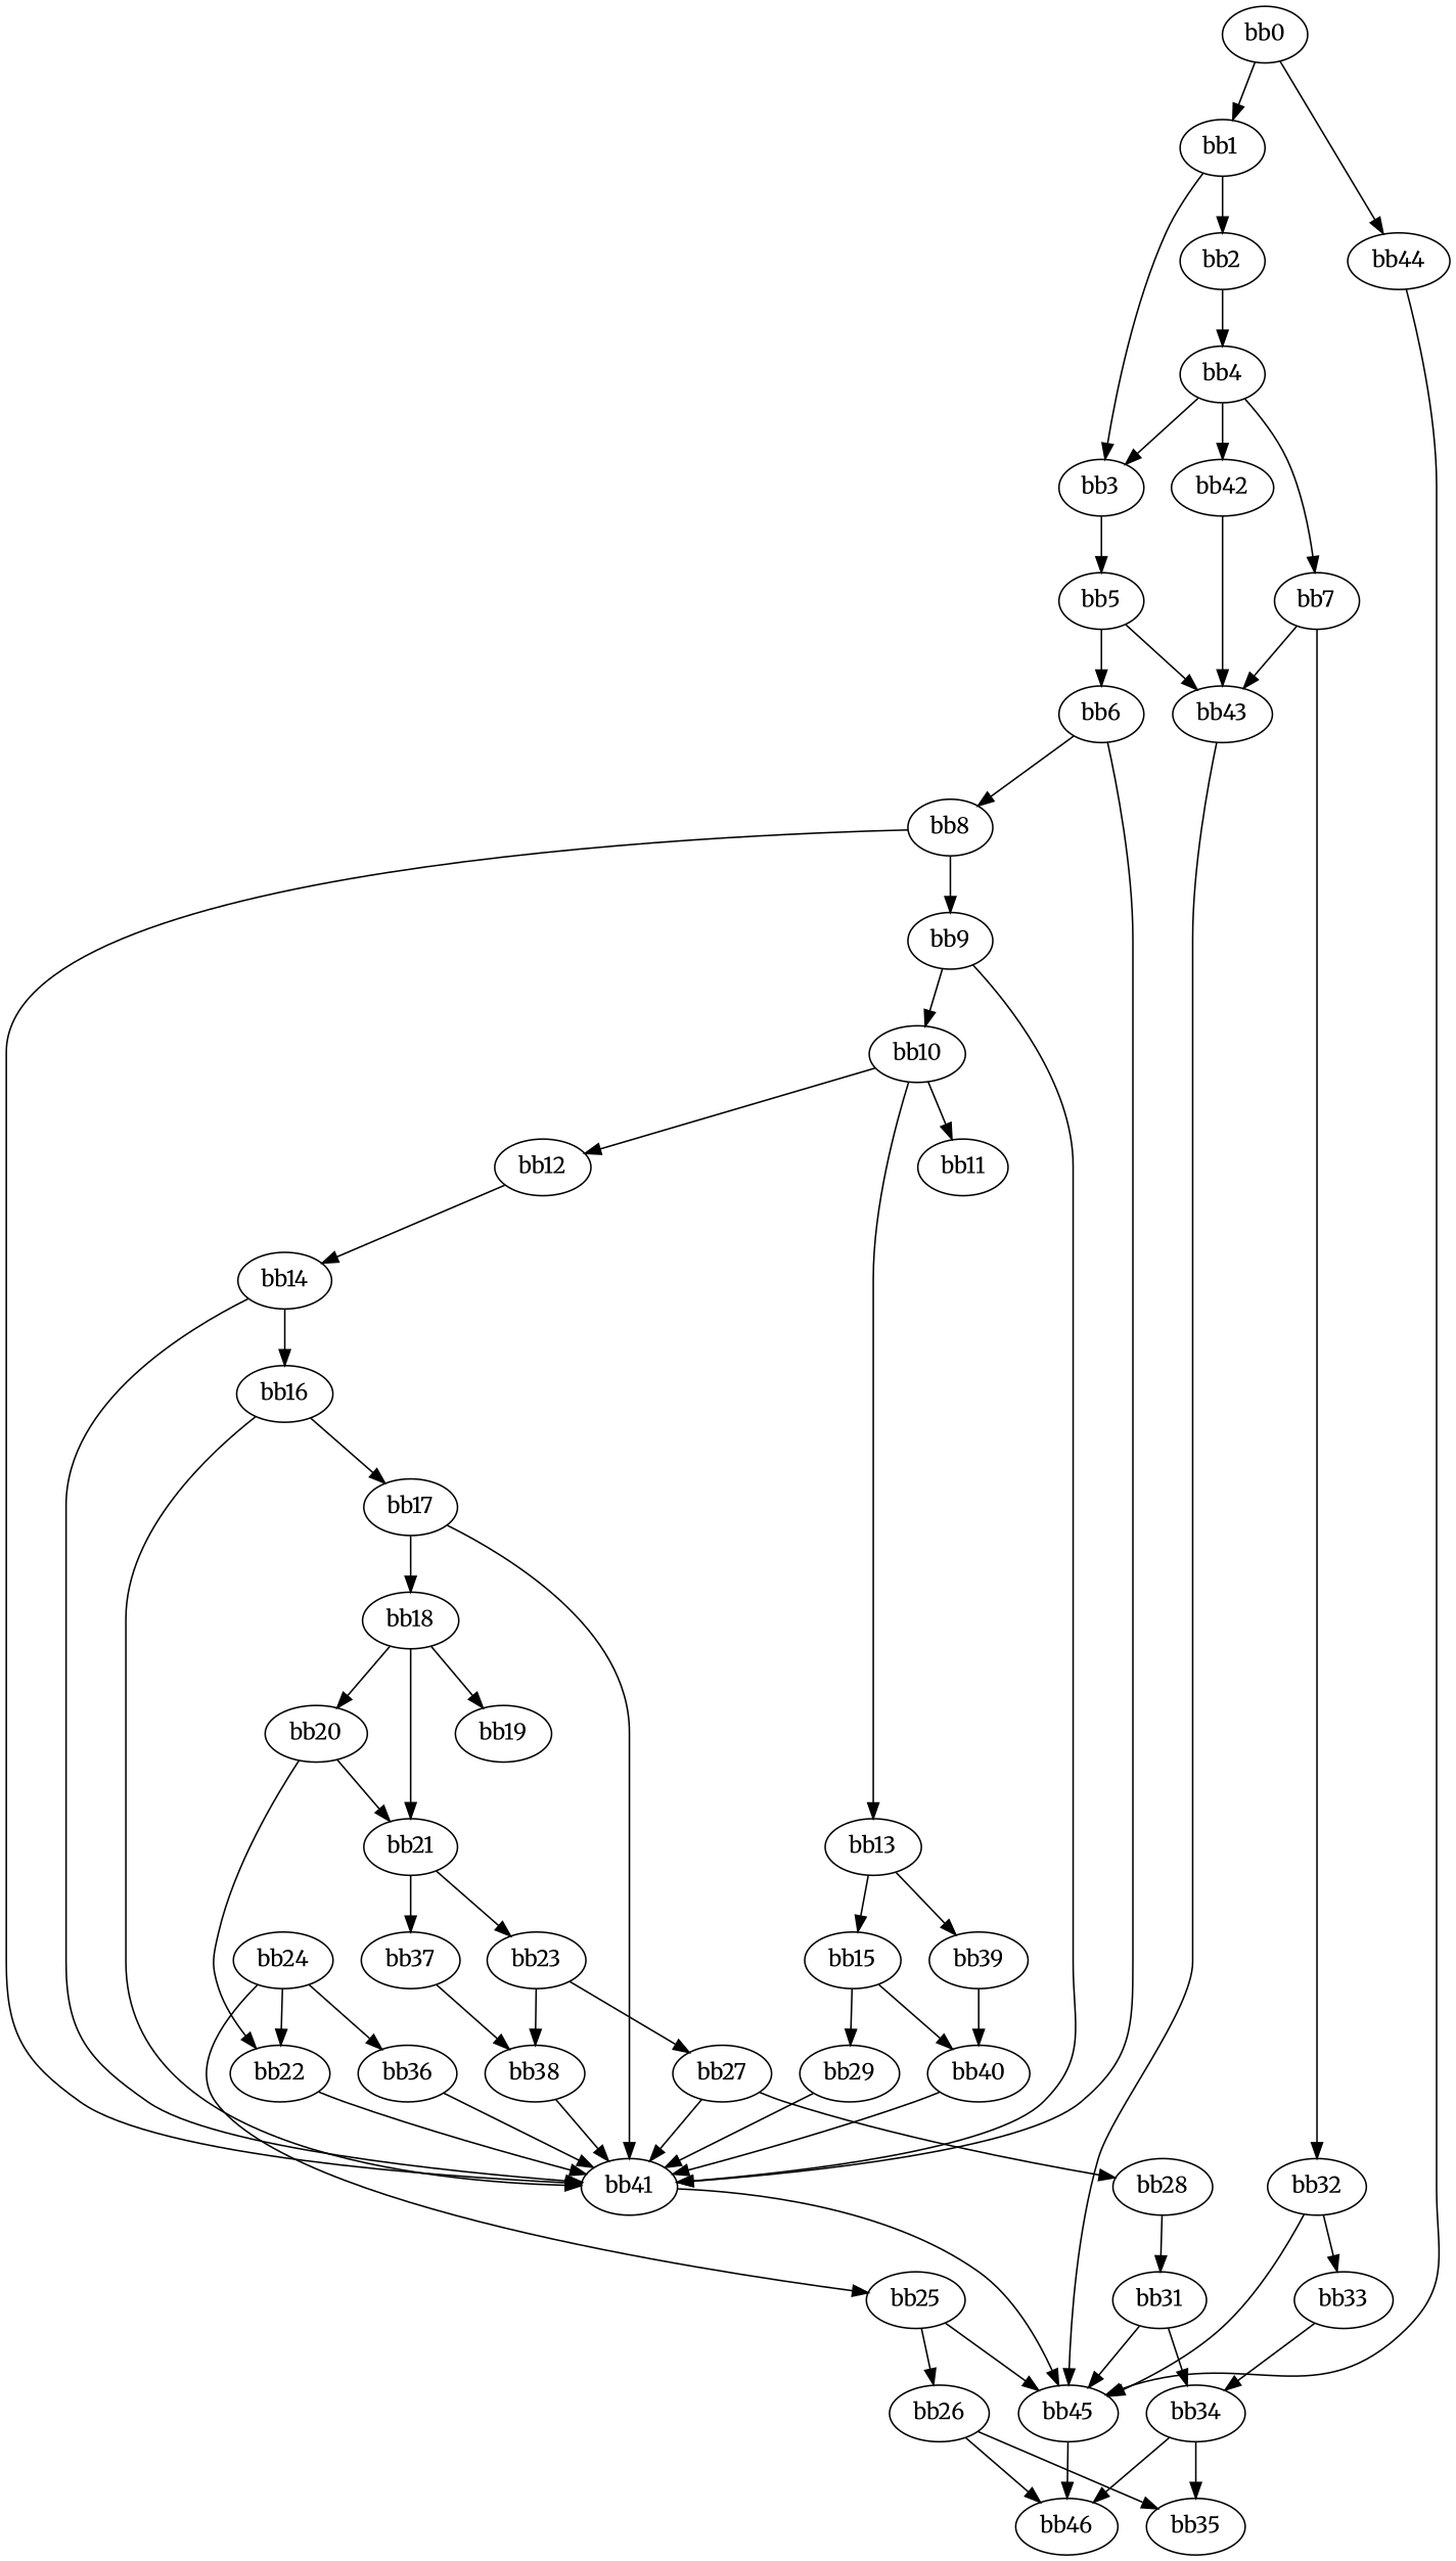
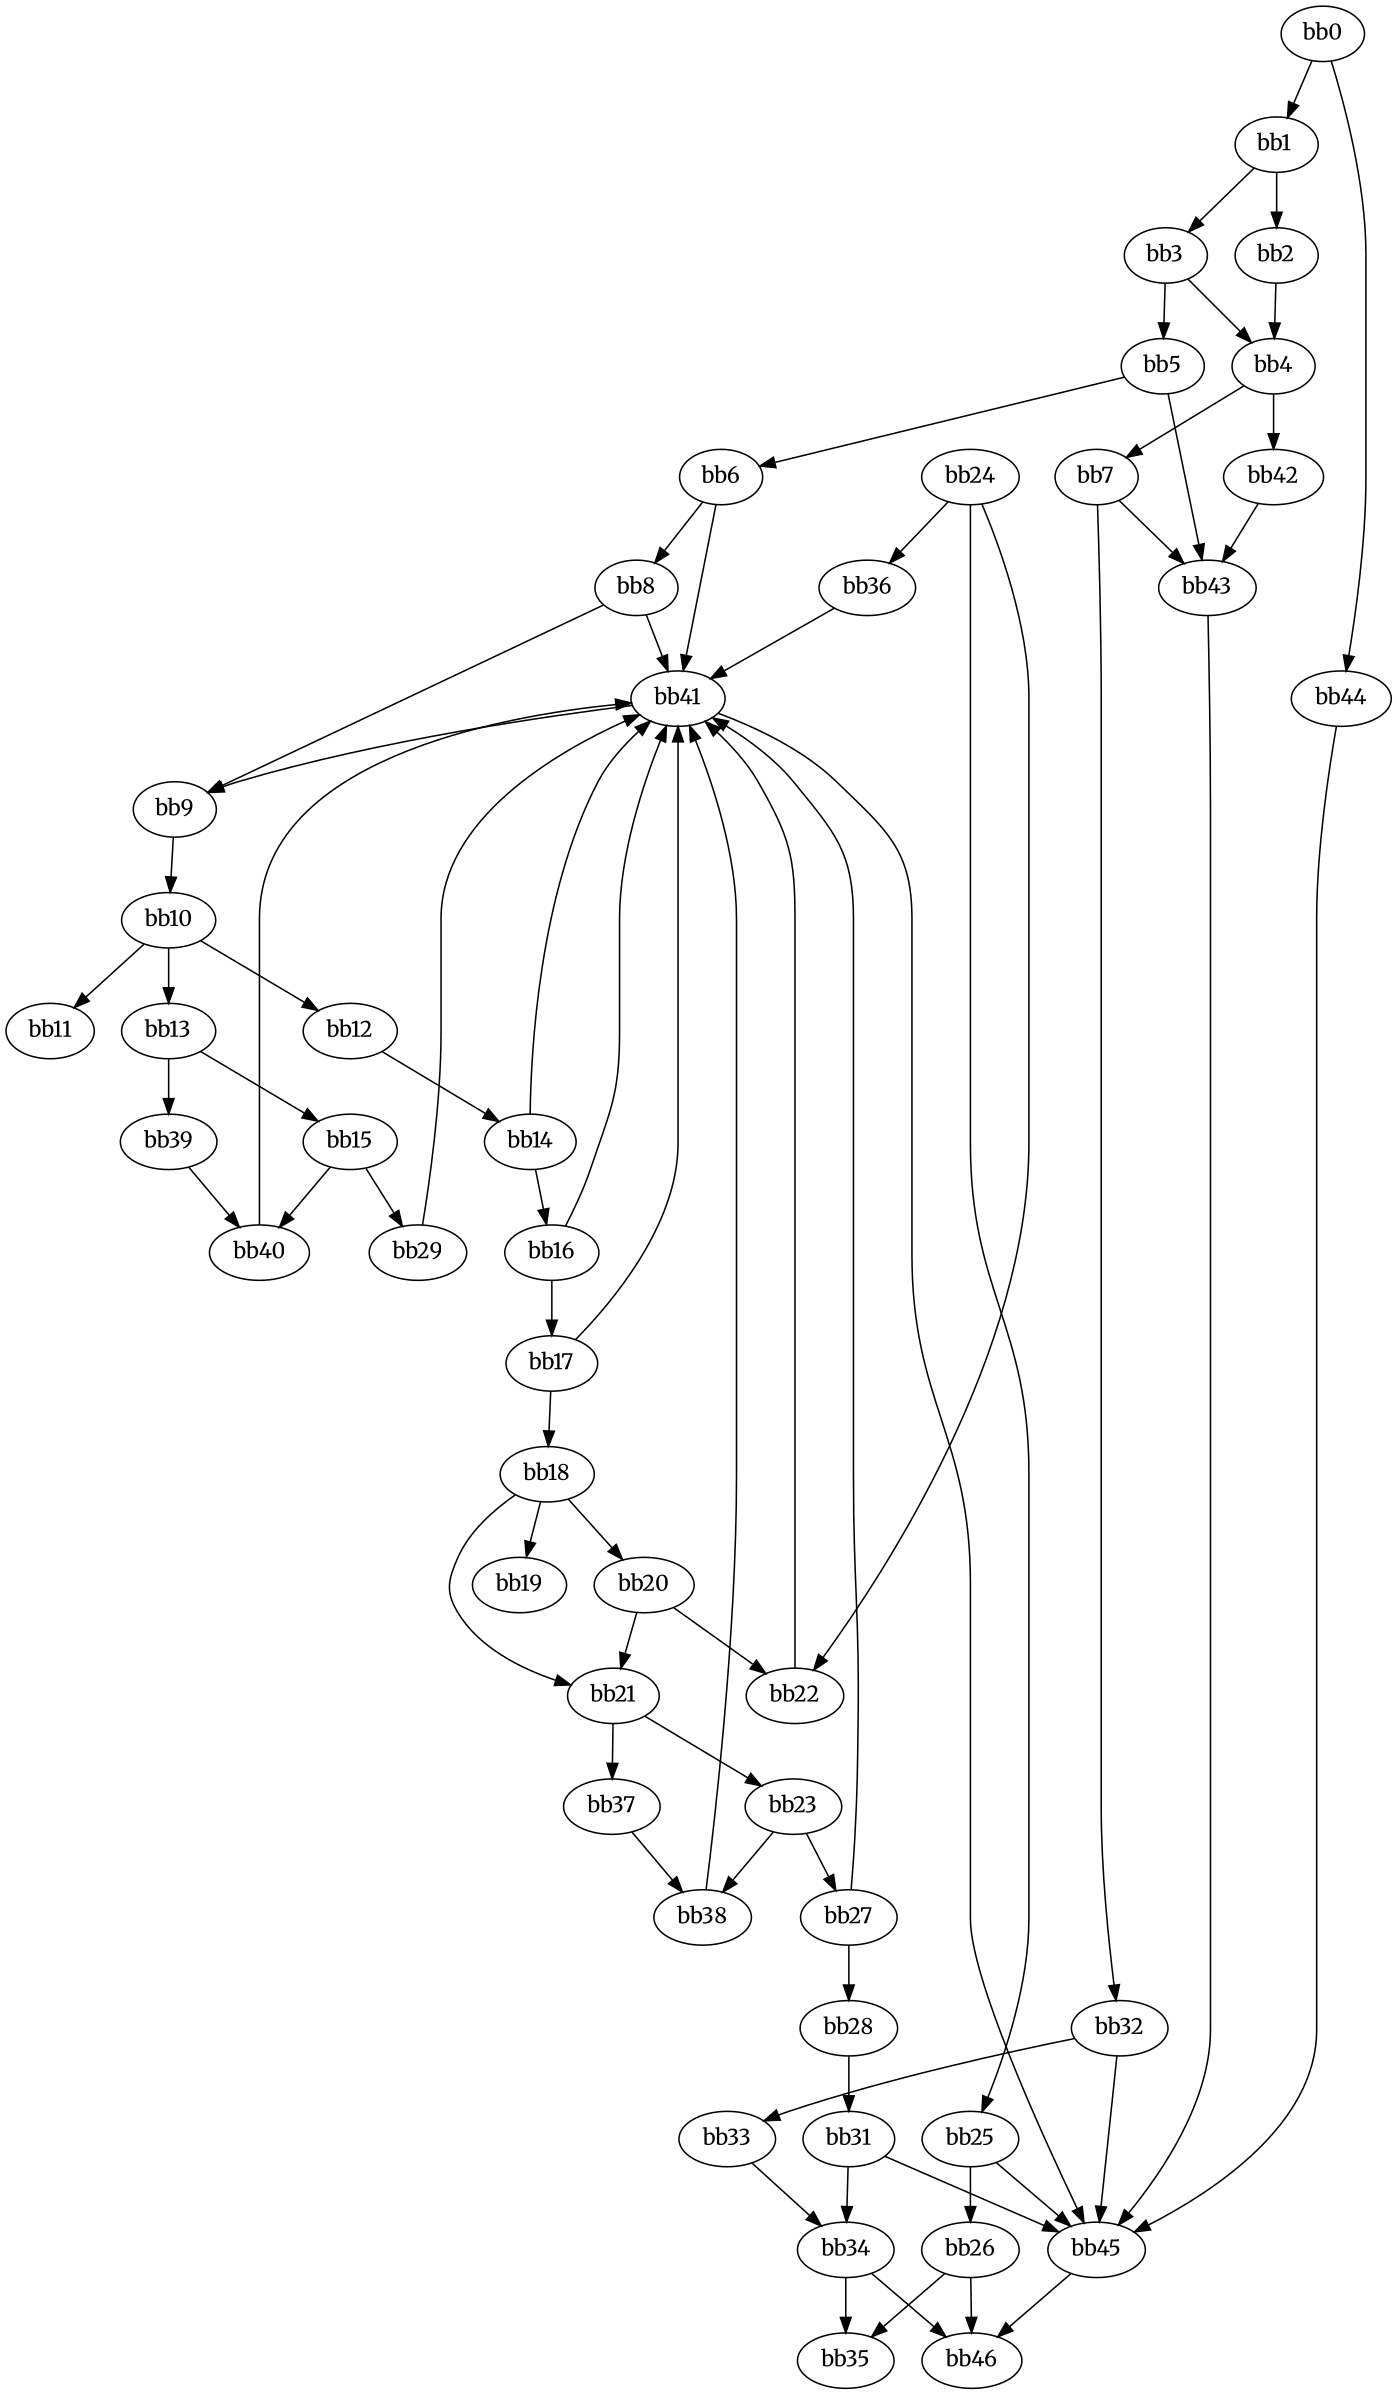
  digraph {
    fontname=Merriweather
    node [fontname=Merriweather]
    edge [fontname=Merriweather]
    n1 [label="bb0\l"]
    n2 [label="bb1\l"]
    n3 [label="bb44\l"]
    n4 [label="bb2\l"]
    n5 [label="bb3\l"]
    n6 [label="bb45\l"]
    n7 [label="bb4\l"]
    n8 [label="bb5\l"]
    n9 [label="bb7\l"]
    n10 [label="bb42\l"]
    n11 [label="bb6\l"]
    n12 [label="bb43\l"]
    n13 [label="bb32\l"]
    n14 [label="bb8\l"]
    n15 [label="bb41\l"]
    n16 [label="bb9\l"]
    n17 [label="bb33\l"]
    n18 [label="bb10\l"]
    n19 [label="bb11\l"]
    n20 [label="bb12\l"]
    n21 [label="bb13\l"]
    n22 [label="bb14\l"]
    n23 [label="bb15\l"]
    n24 [label="bb39\l"]
    n25 [label="bb16\l"]
    n26 [label="bb29\l"]
    n27 [label="bb40\l"]
    n28 [label="bb17\l"]
    n29 [label="bb18\l"]
    n30 [label="bb19\l"]
    n31 [label="bb20\l"]
    n32 [label="bb21\l"]
    n33 [label="bb22\l"]
    n34 [label="bb23\l"]
    n35 [label="bb37\l"]
    n36 [label="bb27\l"]
    n37 [label="bb38\l"]
    n38 [label="bb24\l"]
    n39 [label="bb25\l"]
    n40 [label="bb36\l"]
    n41 [label="bb28\l"]
    n42 [label="bb26\l"]
    n43 [label="bb35\l"]
    n44 [label="bb46\l"]
    n45 [label="bb31\l"]
    n46 [label="bb34\l"]
    n1 -> n2
    n1 -> n3
    n2 -> n4
    n2 -> n5
    n3 -> n6
    n4 -> n7
-   n7 -> n5
+   n5 -> n7
    n5 -> n8
    n6 -> n44
    n7 -> n9
    n7 -> n10
    n8 -> n11
    n8 -> n12
    n9 -> n12
    n9 -> n13
    n10 -> n12
    n11 -> n14
    n11 -> n15
    n12 -> n6
    n13 -> n6
    n13 -> n17
    n14 -> n15
    n14 -> n16
    n15 -> n6
-   n16 -> n15
+   n15 -> n16
    n16 -> n18
    n17 -> n46
    n18 -> n19
    n18 -> n20
    n18 -> n21
    n20 -> n22
    n21 -> n23
    n21 -> n24
    n22 -> n15
    n22 -> n25
    n23 -> n26
    n23 -> n27
    n24 -> n27
    n25 -> n15
    n25 -> n28
    n26 -> n15
    n27 -> n15
    n28 -> n15
    n28 -> n29
    n29 -> n30
    n29 -> n31
    n29 -> n32
    n31 -> n32
    n31 -> n33
    n32 -> n34
    n32 -> n35
    n33 -> n15
    n34 -> n36
    n34 -> n37
    n35 -> n37
    n36 -> n15
    n36 -> n41
    n37 -> n15
    n38 -> n33
    n38 -> n39
    n38 -> n40
    n39 -> n6
    n39 -> n42
    n40 -> n15
    n41 -> n45
    n42 -> n43
    n42 -> n44
    n45 -> n6
    n45 -> n46
    n46 -> n43
    n46 -> n44
  }
